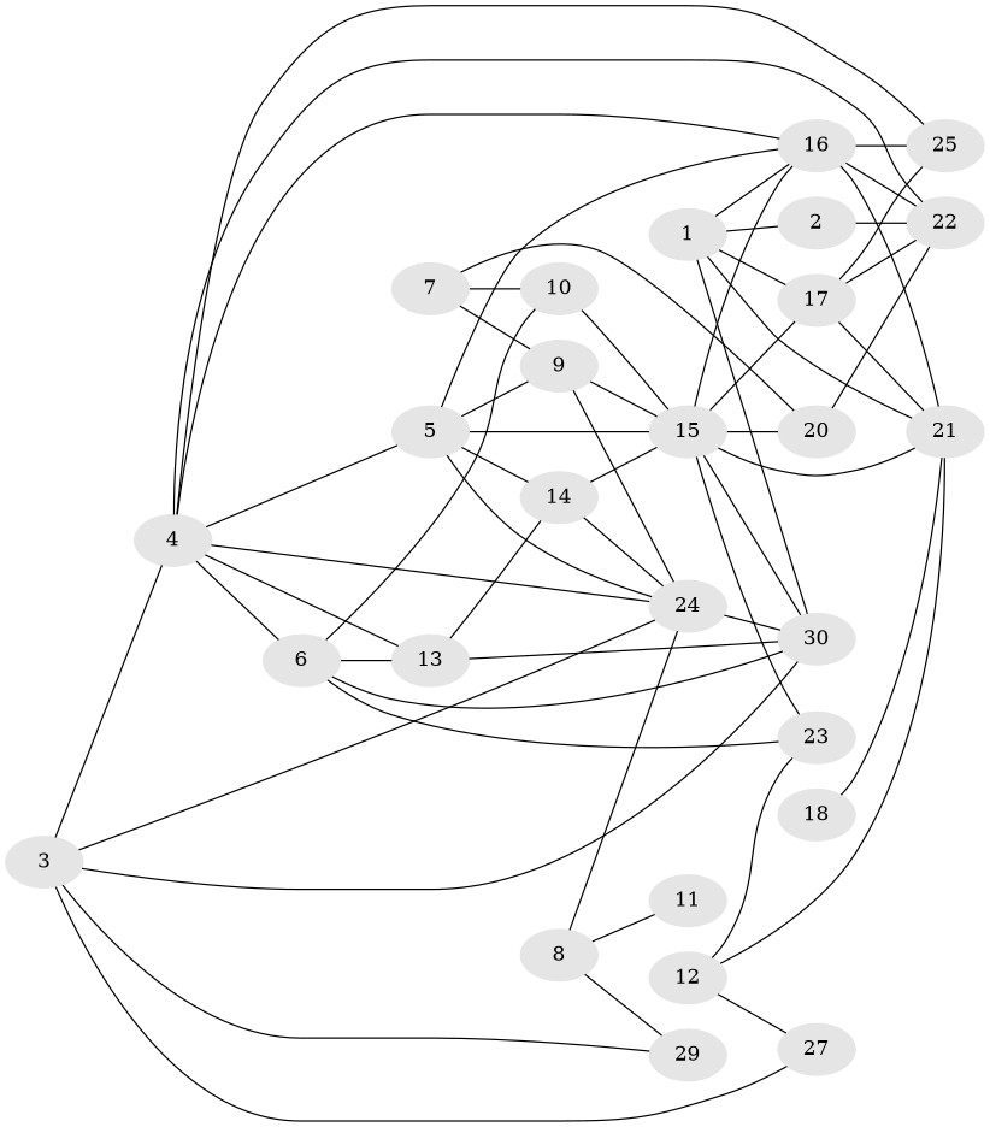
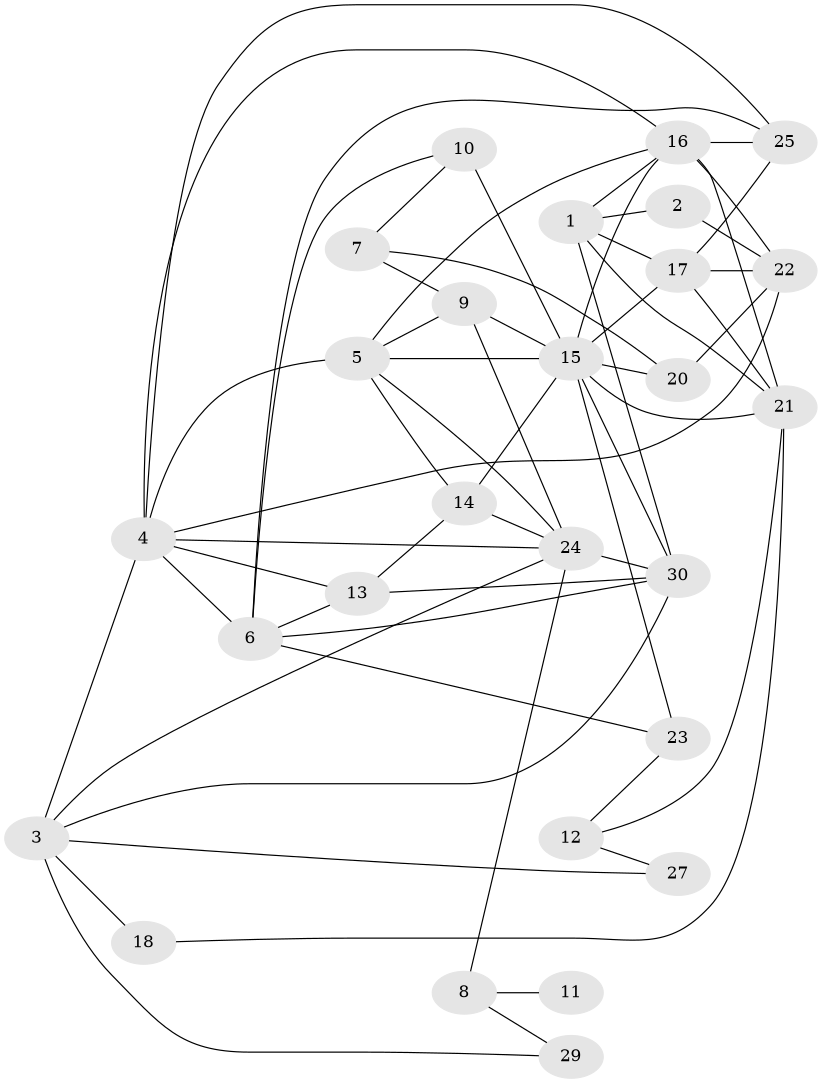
  graph {
    rankdir=LR
    node [color=gray90 style=filled]
    edge [weight=1.0]
    1
    2
    16
    17
    21
    30
    22
    25
    3
    4
    18
    24
    27
    29
    5
    6
    13
    9
    14
    15
    10
    23
    20
    7
    8
    11
    12
    1 -- 2
    1 -- 16 [weight=3.0]
    1 -- 17 [weight=2.0]
    1 -- 21
    1 -- 30
    2 -- 22
    16 -- 21
    16 -- 22
    16 -- 25 [weight=2.0]
    17 -- 21
    17 -- 22
    17 -- 25
    3 -- 30
    3 -- 4 [weight=2.0]
+   3 -- 18 [weight=2.0]
    3 -- 24
    3 -- 27
    3 -- 29
    4 -- 16 [weight=2.0]
    4 -- 22
    4 -- 25
    4 -- 24 [weight=2.0]
    4 -- 5
    4 -- 6 [weight=2.0]
    4 -- 13
    18 -- 21
    24 -- 30
    5 -- 16
    5 -- 24
    5 -- 9
    5 -- 14
    5 -- 15 [weight=5.0]
    6 -- 30
+   6 -- 25
    6 -- 13
    6 -- 10
    6 -- 23
    13 -- 30
    13 -- 14
    9 -- 24
    9 -- 15
    14 -- 24
    14 -- 15
    15 -- 16
    15 -- 17
    15 -- 21
    15 -- 30
    15 -- 23
    15 -- 20
    10 -- 15
    20 -- 22
    7 -- 9
    7 -- 10
    7 -- 20
    8 -- 24 [weight=2.0]
    8 -- 29
    8 -- 11
    12 -- 21
    12 -- 27
    12 -- 23
  }
